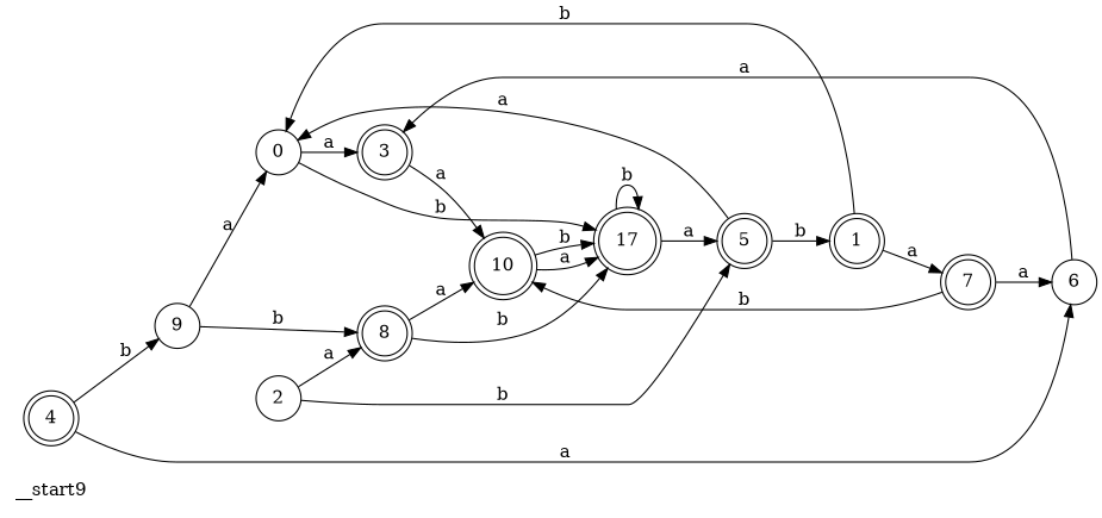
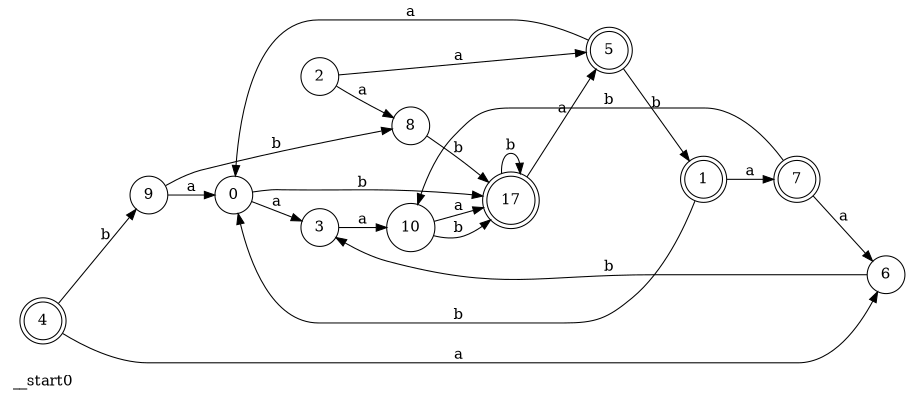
  digraph {
    rankdir=LR
    node [shape=circle color=black fillcolor=white style=filled]
-   __start0 [shape=none label=__start9 color="" fillcolor="" style=""]
+   __start0 [shape=none color="" fillcolor="" style=""]
    n2 [label=0]
-   n3 [label=3 shape=doublecircle]
+   n3 [label=3]
    n4 [label=17 shape=doublecircle style="rounded,filled"]
-   n5 [label=10 shape=doublecircle]
+   n5 [label=10]
    n6 [label=5 shape=doublecircle style="rounded,filled"]
    n7 [label=1 shape=doublecircle style="rounded,filled"]
    n8 [label=7 shape=doublecircle style="rounded,filled"]
    n9 [label=6]
    n10 [label=2]
-   n11 [label=8 shape=doublecircle]
+   n11 [label=8]
    n12 [label=4 shape=doublecircle style="rounded,filled"]
    n13 [label=9]
    n2 -> n3 [label=a]
    n2 -> n4 [label=b]
    n3 -> n5 [label=a]
    n4 -> n4 [label=b]
    n4 -> n6 [label=a]
    n5 -> n4 [label=a]
    n5 -> n4 [label=b]
    n6 -> n2 [label=a]
    n6 -> n7 [label=b]
    n7 -> n2 [label=b]
    n7 -> n8 [label=a]
    n8 -> n5 [label=b]
    n8 -> n9 [label=a]
-   n9 -> n3 [label=a]
-   n10 -> n6 [label=b]
+   n9 -> n3 [label=b]
+   n10 -> n6 [label=a]
    n10 -> n11 [label=a]
    n11 -> n4 [label=b]
-   n11 -> n5 [label=a]
    n12 -> n9 [label=a]
    n12 -> n13 [label=b]
    n13 -> n2 [label=a]
    n13 -> n11 [label=b]
  }
